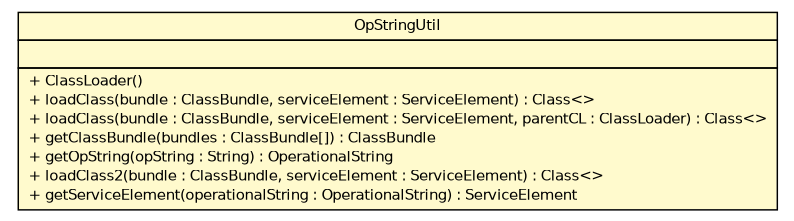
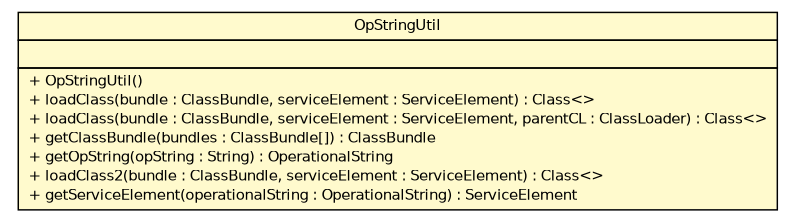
  digraph {
    nodesep=0.25
    ranksep=0.5
-   n1 [fontcolor=black fontname=Helvetica fontsize=10.0 label=<<table title="sorcer.util.rio.OpStringUtil" border="0" cellborder="1" cellspacing="0" cellpadding="2" port="p" bgcolor="lemonChiffon" href="./OpStringUtil.html"> 		<tr><td><table border="0" cellspacing="0" cellpadding="1"> <tr><td align="center" balign="center"> OpStringUtil </td></tr> 		</table></td></tr> 		<tr><td><table border="0" cellspacing="0" cellpadding="1"> <tr><td align="left" balign="left">  </td></tr> 		</table></td></tr> 		<tr><td><table border="0" cellspacing="0" cellpadding="1"> <tr><td align="left" balign="left"> + ClassLoader() </td></tr> <tr><td align="left" balign="left"> + loadClass(bundle : ClassBundle, serviceElement : ServiceElement) : Class&lt;&gt; </td></tr> <tr><td align="left" balign="left"> + loadClass(bundle : ClassBundle, serviceElement : ServiceElement, parentCL : ClassLoader) : Class&lt;&gt; </td></tr> <tr><td align="left" balign="left"> + getClassBundle(bundles : ClassBundle[]) : ClassBundle </td></tr> <tr><td align="left" balign="left"> + getOpString(opString : String) : OperationalString </td></tr> <tr><td align="left" balign="left"> + loadClass2(bundle : ClassBundle, serviceElement : ServiceElement) : Class&lt;&gt; </td></tr> <tr><td align="left" balign="left"> + getServiceElement(operationalString : OperationalString) : ServiceElement </td></tr> 		</table></td></tr> 		</table>> shape=plaintext]
+   n1 [fontcolor=black fontname=Helvetica fontsize=10.0 label=<<table title="sorcer.util.rio.OpStringUtil" border="0" cellborder="1" cellspacing="0" cellpadding="2" port="p" bgcolor="lemonChiffon" href="./OpStringUtil.html"> 		<tr><td><table border="0" cellspacing="0" cellpadding="1"> <tr><td align="center" balign="center"> OpStringUtil </td></tr> 		</table></td></tr> 		<tr><td><table border="0" cellspacing="0" cellpadding="1"> <tr><td align="left" balign="left">  </td></tr> 		</table></td></tr> 		<tr><td><table border="0" cellspacing="0" cellpadding="1"> <tr><td align="left" balign="left"> + OpStringUtil() </td></tr> <tr><td align="left" balign="left"> + loadClass(bundle : ClassBundle, serviceElement : ServiceElement) : Class&lt;&gt; </td></tr> <tr><td align="left" balign="left"> + loadClass(bundle : ClassBundle, serviceElement : ServiceElement, parentCL : ClassLoader) : Class&lt;&gt; </td></tr> <tr><td align="left" balign="left"> + getClassBundle(bundles : ClassBundle[]) : ClassBundle </td></tr> <tr><td align="left" balign="left"> + getOpString(opString : String) : OperationalString </td></tr> <tr><td align="left" balign="left"> + loadClass2(bundle : ClassBundle, serviceElement : ServiceElement) : Class&lt;&gt; </td></tr> <tr><td align="left" balign="left"> + getServiceElement(operationalString : OperationalString) : ServiceElement </td></tr> 		</table></td></tr> 		</table>> shape=plaintext]
  }
